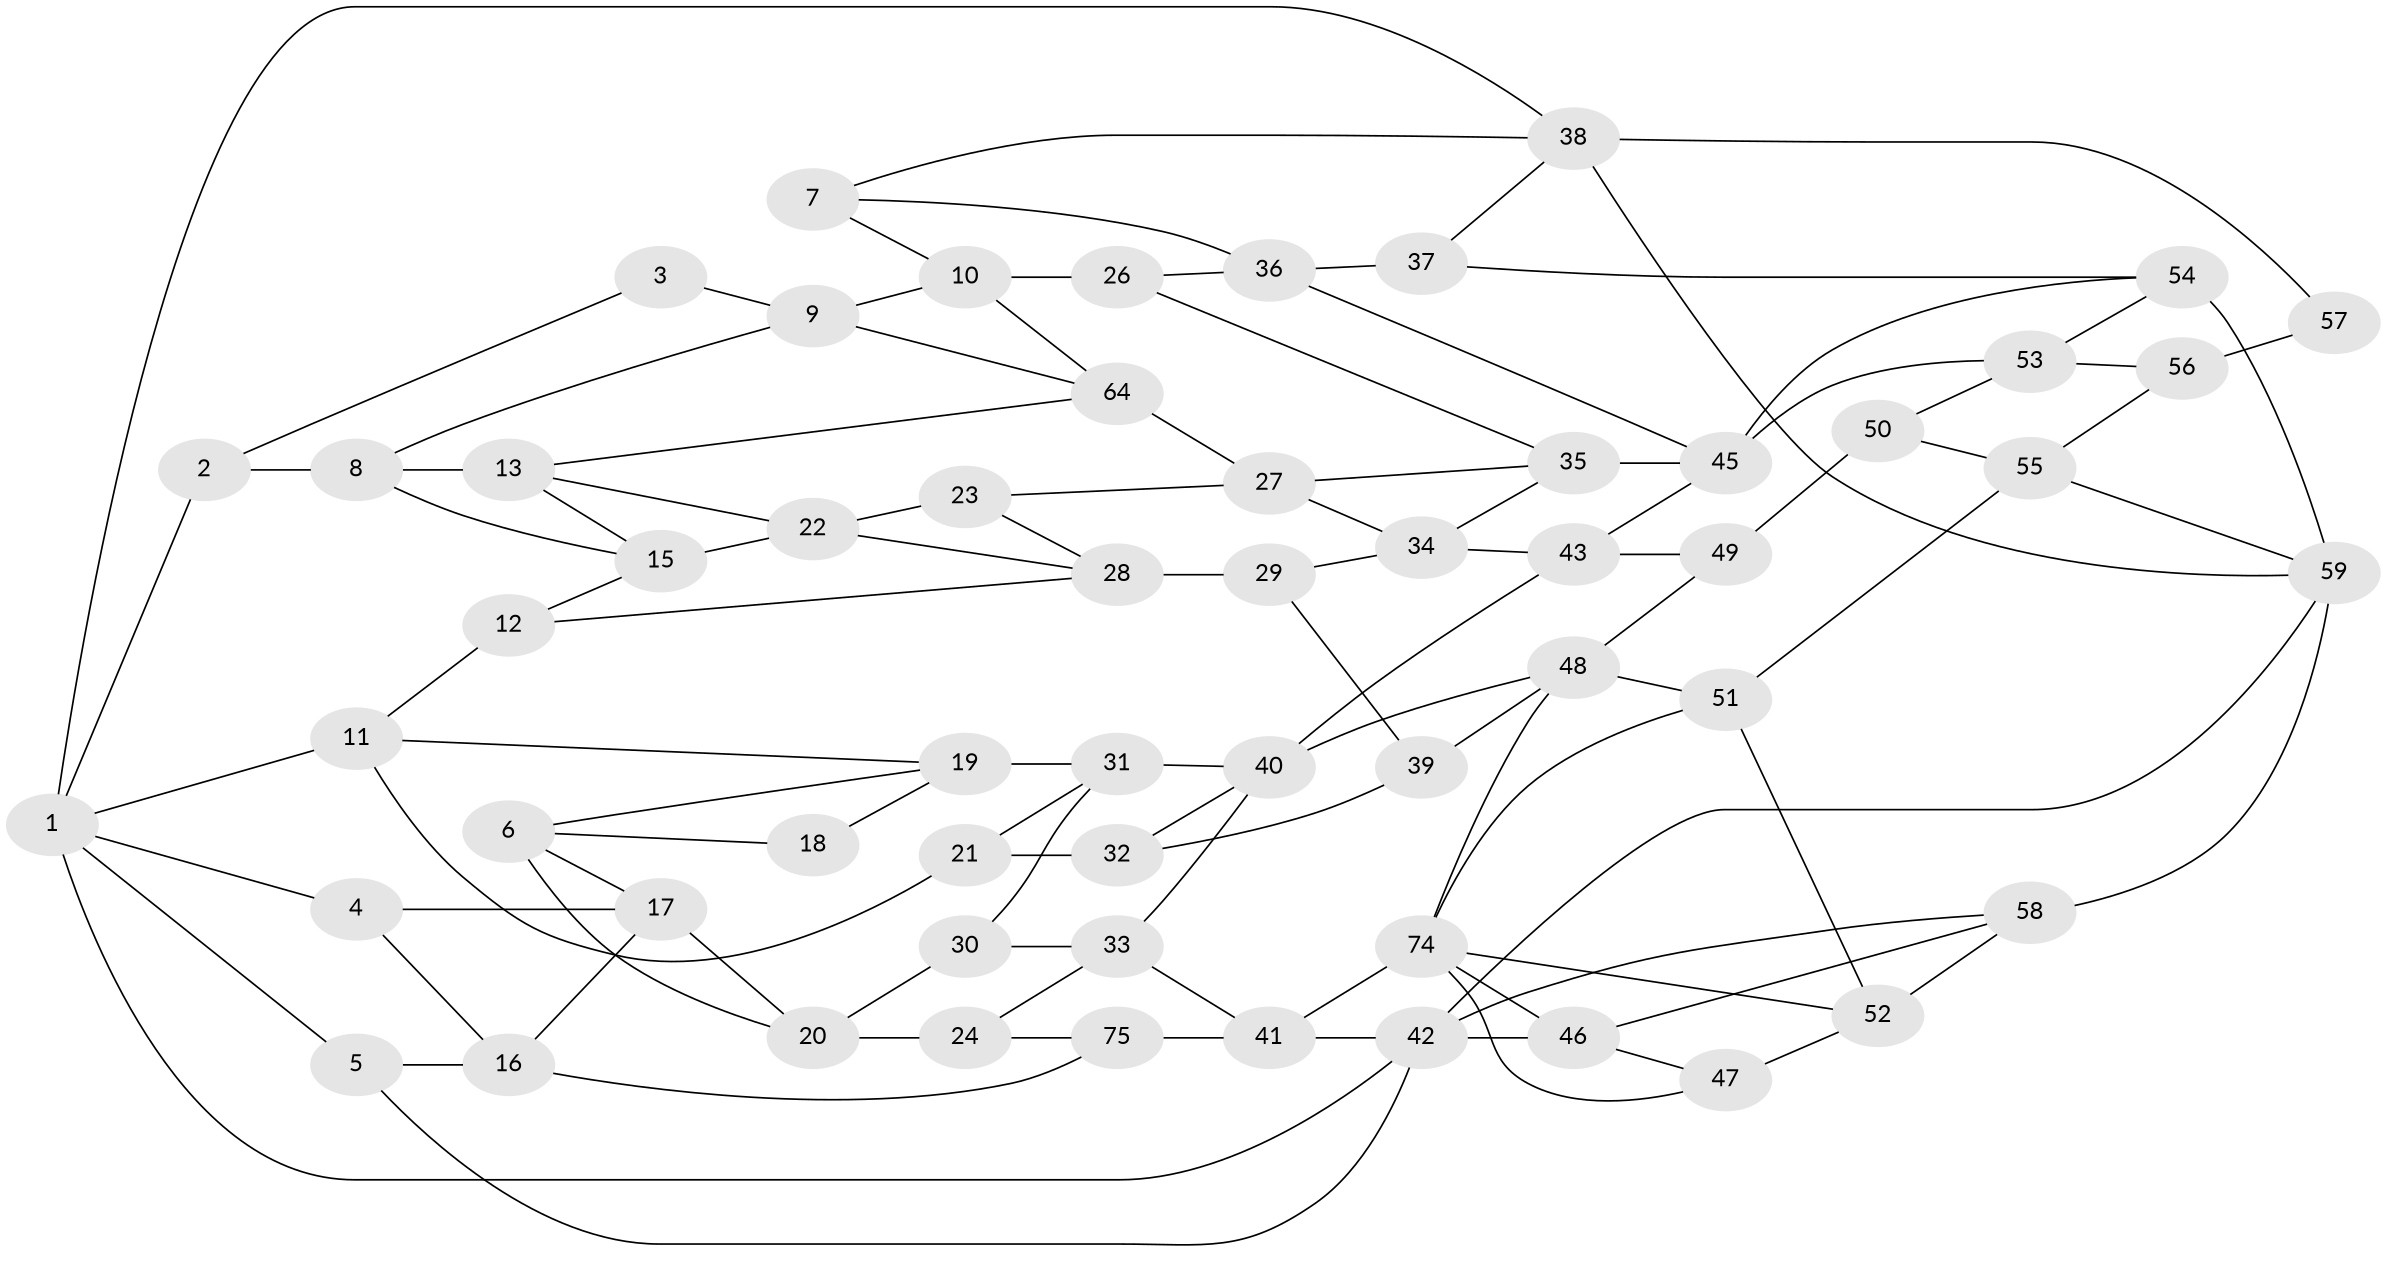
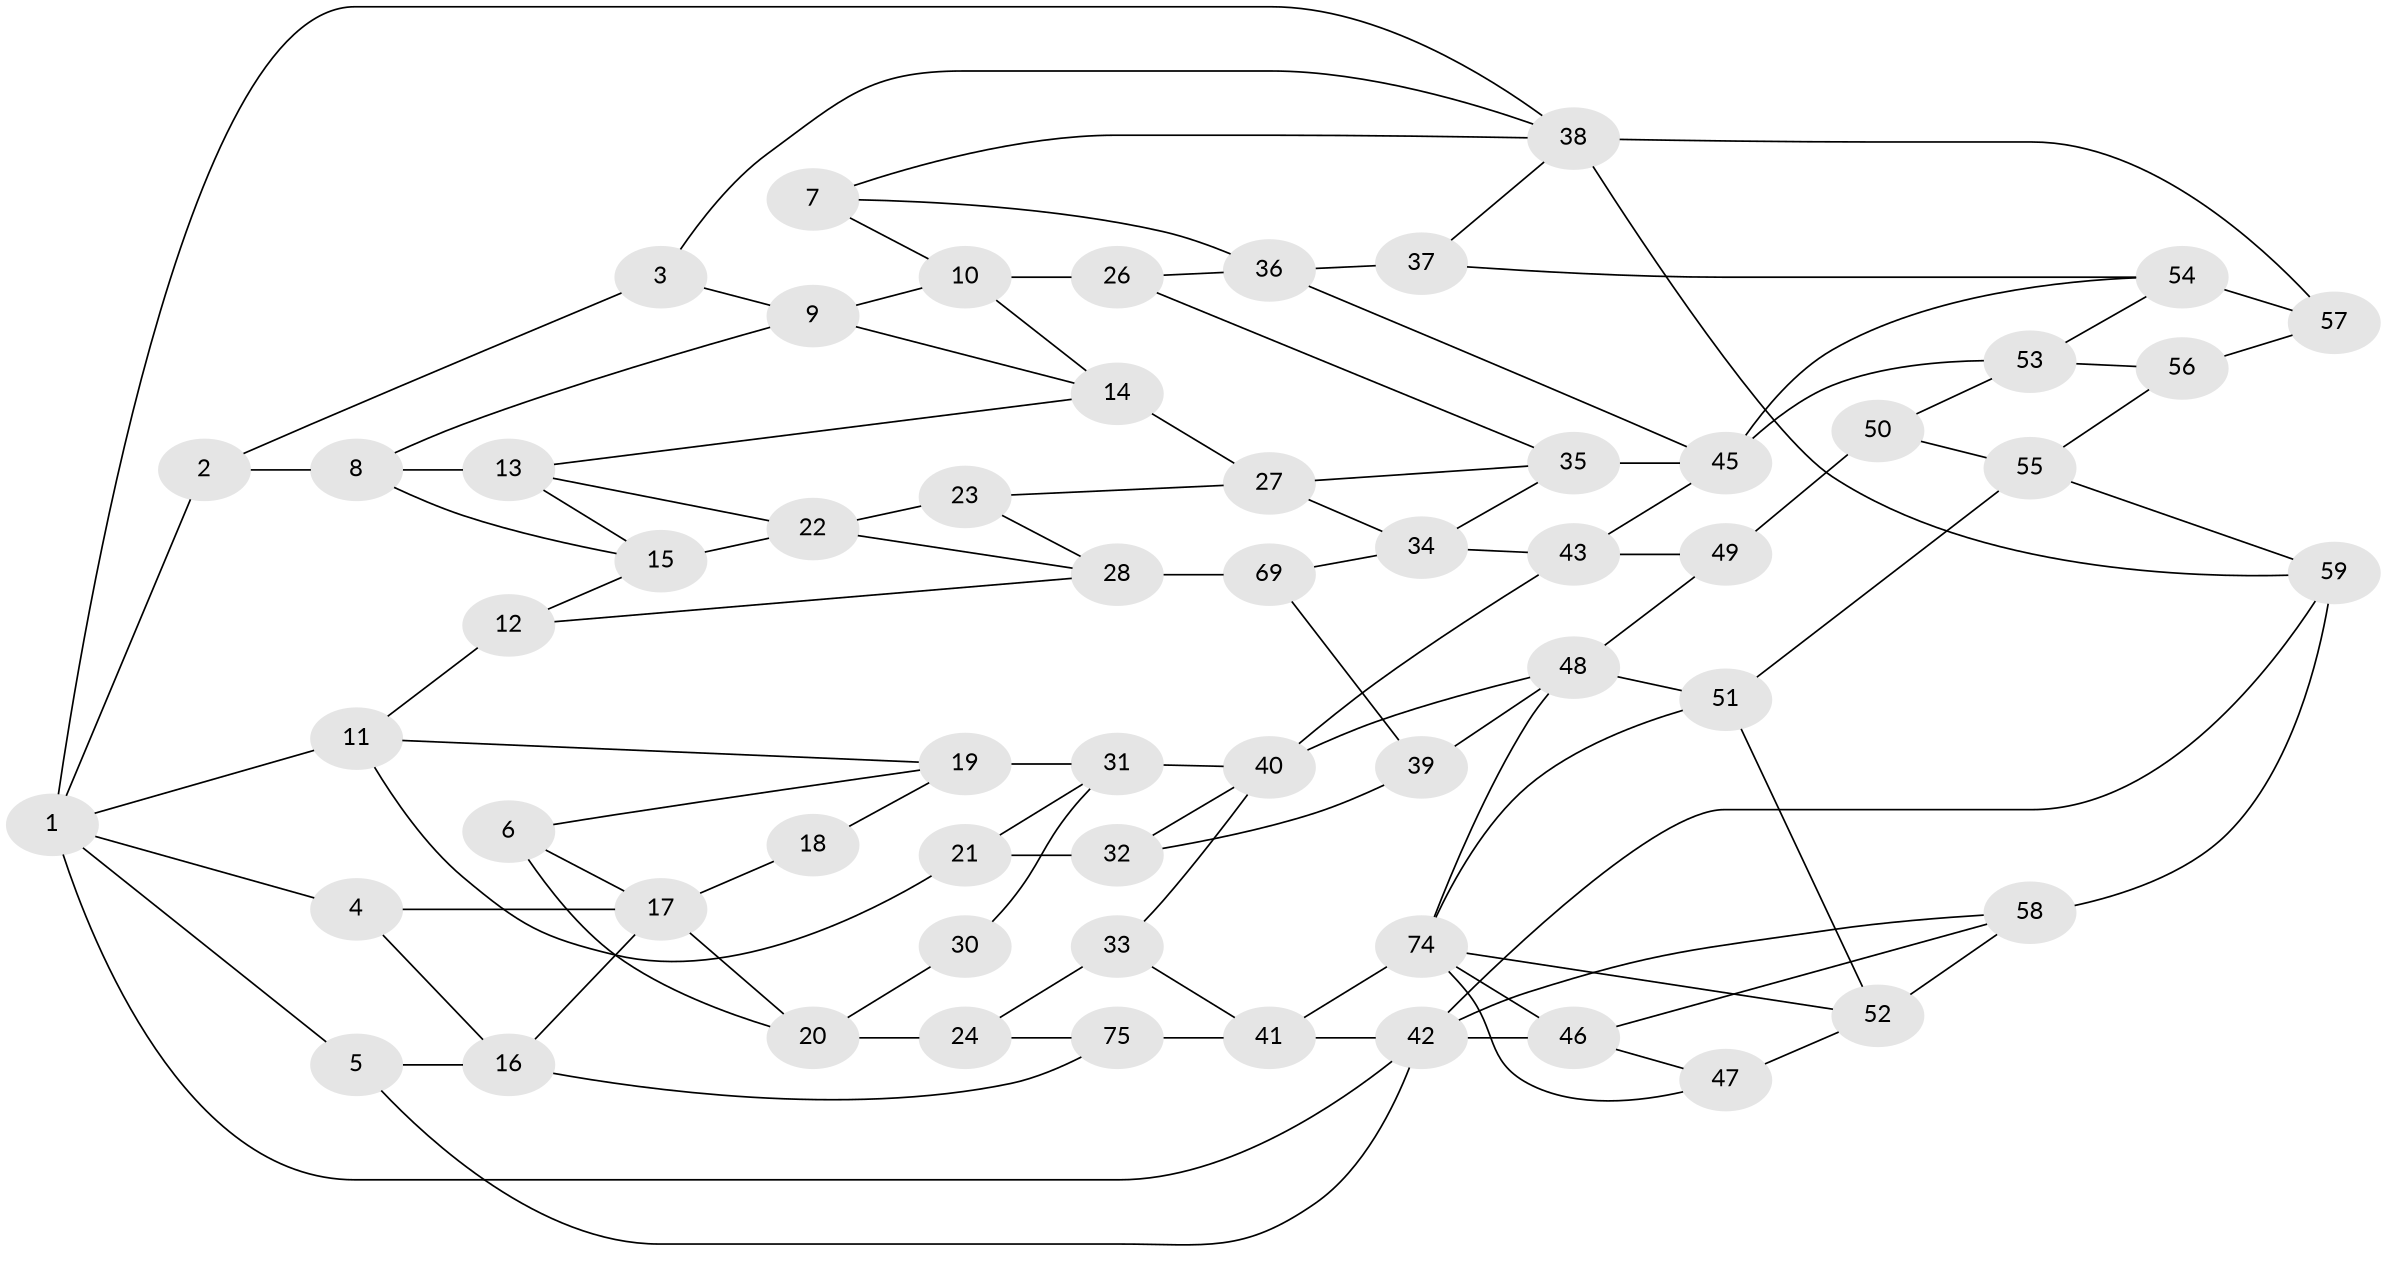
  graph {
    fontname=Lato
    rankdir=LR
    node [color=gray90 fontname=Lato style=filled]
    edge [fontname=Lato weight=1.0]
    1
    2
    4
    5
    11
    38
    42
    3
    8
    16
    17
    19
    12
    21
    57
    59
    46
    58
    9
    13
    15
    10
-   14 [label=64]
+   14
    n24 [label=75]
    20
    6
    18
    31
    30
    24
    7
    36
    26
    45
    37
    22
    27
    35
    28
    32
-   29
+   29 [label=69]
    23
    34
    41
    33
    40
    39
    n48 [label=74]
    43
    48
    49
    54
    53
    51
    47
    52
    50
    55
    56
    1 -- 2
    1 -- 4
    1 -- 5
    1 -- 11
    1 -- 38
    1 -- 42
    2 -- 3
    2 -- 8
    4 -- 16
    4 -- 17
    5 -- 42
    5 -- 16
    11 -- 19
    11 -- 12
    11 -- 21
    38 -- 57
    38 -- 59
    42 -- 59
    42 -- 46
    42 -- 58
+   3 -- 38
    3 -- 9
    8 -- 9
    8 -- 13
    8 -- 15
    16 -- 17
    16 -- n24
    17 -- 20
    19 -- 31
    12 -- 15
    12 -- 28
    21 -- 31
    21 -- 32
    46 -- 58
    46 -- 47
    58 -- 59
    9 -- 10
    9 -- 14
    13 -- 15
    13 -- 14
    13 -- 22
    15 -- 22
    10 -- 14
    10 -- 26
    14 -- 27
    n24 -- 41 [weight=2.0]
    20 -- 30
    20 -- 24
    6 -- 17
    6 -- 19
    6 -- 20
-   6 -- 18
+   17 -- 18
    18 -- 19
    31 -- 40
    30 -- 31
-   30 -- 33
    24 -- n24
    24 -- 33
    7 -- 38
    7 -- 10
    7 -- 36
    36 -- 45
    36 -- 37
    26 -- 36
    26 -- 35
    45 -- 54
    45 -- 53
    37 -- 38
    37 -- 54
    22 -- 28
    22 -- 23
    27 -- 35
    27 -- 34
    35 -- 45
    28 -- 29
    32 -- 40 [weight=2.0]
    32 -- 39
    29 -- 34
    29 -- 39
    23 -- 27
    23 -- 28
    34 -- 35
    34 -- 43
    41 -- 42 [weight=2.0]
    41 -- n48
    33 -- 41
    33 -- 40
    40 -- 43
    40 -- 48
    39 -- 48 [weight=2.0]
    n48 -- 46
    n48 -- 48
    n48 -- 51
    n48 -- 47
    n48 -- 52
    43 -- 45
    43 -- 49
    48 -- 49
    48 -- 51
    49 -- 50 [weight=2.0]
-   54 -- 59
+   54 -- 57
    53 -- 54
    53 -- 56
    51 -- 52
    51 -- 55
    47 -- 52
    52 -- 58
    50 -- 53
    50 -- 55
    55 -- 59
    55 -- 56
    56 -- 57 [weight=2.0]
  }
